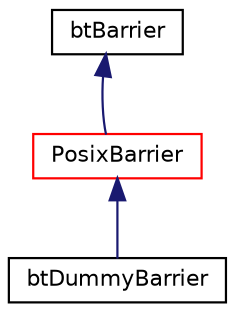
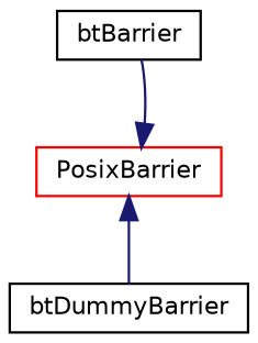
  digraph {
    rankdir=TB
    node [color=black fillcolor=white fontname=Helvetica fontsize=10 shape=record style=filled]
    edge [color=midnightblue dir=back fontname=Helvetica fontsize=10 labelfontname=Helvetica labelfontsize=10 style=solid]
    n1 [height=0.2 label=btBarrier width=0.4]
    n2 [color=red height=0.2 label=PosixBarrier width=0.4]
    n3 [height=0.2 label=btDummyBarrier width=0.4]
-   n1 -> n2
+   n2 -> n1
    n2 -> n3
  }
